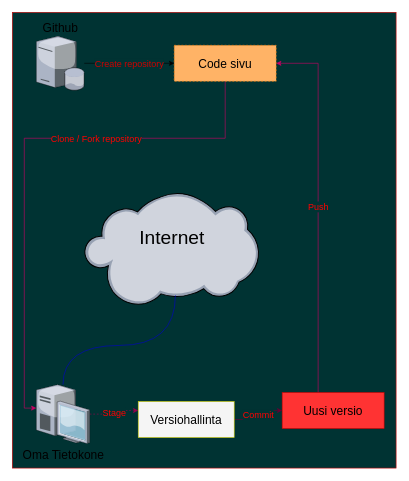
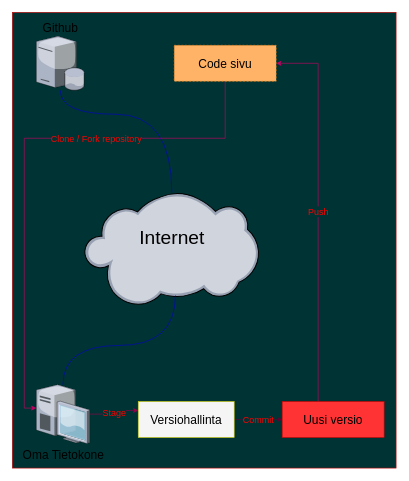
  <mxCell id="0" />
  <mxCell id="1" parent="0" />
  <mxCell id="2" value="" style="rounded=0;whiteSpace=wrap;html=1;glass=0;strokeColor=#CC0000;fontSize=15;fillColor=#003333;" vertex="1" parent="1"><mxGeometry x="20" y="20" width="640" height="760" as="geometry" /></mxCell>
  <mxCell id="3" value="Internet&lt;br style=&quot;font-size: 32px;&quot;&gt;&lt;br style=&quot;font-size: 32px;&quot;&gt;" style="verticalLabelPosition=middle;sketch=0;aspect=fixed;html=1;verticalAlign=middle;strokeColor=none;align=center;outlineConnect=0;shape=mxgraph.citrix.cloud;fontSize=32;labelPosition=center;" vertex="1" parent="1"><mxGeometry x="140" y="320" width="291.13" height="190" as="geometry" /></mxCell>
- <mxCell id="4" value="Create repository" style="edgeStyle=orthogonalEdgeStyle;rounded=0;orthogonalLoop=1;jettySize=auto;html=1;entryX=0;entryY=0.5;entryDx=0;entryDy=0;fontSize=15;fontColor=#CC0000;labelBackgroundColor=#003333;" edge="1" parent="1" source="6" target="15"><mxGeometry relative="1" as="geometry" /></mxCell>
+ <mxCell id="5" style="edgeStyle=orthogonalEdgeStyle;orthogonalLoop=1;jettySize=auto;html=1;strokeColor=#0000CC;fontSize=15;curved=1;endArrow=none;endFill=0;" edge="1" parent="1" source="6" target="3"><mxGeometry relative="1" as="geometry"><Array as="points"><mxPoint x="100" y="190" /><mxPoint x="286" y="190" /></Array></mxGeometry></mxCell>
  <mxCell id="6" value="Github" style="verticalLabelPosition=top;sketch=0;aspect=fixed;html=1;verticalAlign=bottom;strokeColor=none;align=center;outlineConnect=0;shape=mxgraph.citrix.database_server;fontSize=20;labelPosition=center;" vertex="1" parent="1"><mxGeometry x="60" y="60" width="80" height="90" as="geometry" /></mxCell>
- <mxCell id="7" value="Stage" style="edgeStyle=orthogonalEdgeStyle;rounded=0;orthogonalLoop=1;jettySize=auto;html=1;entryX=0;entryY=0.25;entryDx=0;entryDy=0;fontSize=15;strokeColor=#99004D;labelBackgroundColor=#003333;fontColor=#FF0000;dashed=1;" edge="1" parent="1" source="9" target="11"><mxGeometry relative="1" as="geometry" /></mxCell>
+ <mxCell id="7" value="Stage" style="edgeStyle=orthogonalEdgeStyle;rounded=0;orthogonalLoop=1;jettySize=auto;html=1;entryX=0;entryY=0.25;entryDx=0;entryDy=0;fontSize=15;strokeColor=#99004D;labelBackgroundColor=#003333;fontColor=#FF0000;" edge="1" parent="1" source="9" target="11"><mxGeometry relative="1" as="geometry" /></mxCell>
  <mxCell id="8" style="edgeStyle=orthogonalEdgeStyle;curved=1;orthogonalLoop=1;jettySize=auto;html=1;entryX=0.522;entryY=0.905;entryDx=0;entryDy=0;entryPerimeter=0;strokeColor=#0000CC;fontSize=15;endArrow=none;endFill=0;" edge="1" parent="1" source="9" target="3"><mxGeometry relative="1" as="geometry" /></mxCell>
  <mxCell id="9" value="Oma Tietokone" style="verticalLabelPosition=bottom;sketch=0;aspect=fixed;html=1;verticalAlign=top;strokeColor=none;align=center;outlineConnect=0;shape=mxgraph.citrix.desktop;fontSize=20;" vertex="1" parent="1"><mxGeometry x="60" y="641" width="89" height="98" as="geometry" /></mxCell>
  <mxCell id="10" value="Commit" style="edgeStyle=orthogonalEdgeStyle;rounded=0;orthogonalLoop=1;jettySize=auto;html=1;entryX=0;entryY=0.5;entryDx=0;entryDy=0;fontSize=15;strokeColor=#660033;labelBackgroundColor=#003333;fontColor=#FF0000;" edge="1" parent="1" source="11" target="13"><mxGeometry relative="1" as="geometry" /></mxCell>
  <mxCell id="11" value="Versiohallinta" style="rounded=0;whiteSpace=wrap;html=1;fontSize=20;strokeColor=#CCCC00;fillColor=#f5f5f5;" vertex="1" parent="1"><mxGeometry x="230" y="669" width="160" height="60" as="geometry" /></mxCell>
  <mxCell id="12" value="Push" style="edgeStyle=orthogonalEdgeStyle;rounded=0;orthogonalLoop=1;jettySize=auto;html=1;entryX=1;entryY=0.5;entryDx=0;entryDy=0;fontSize=15;strokeColor=#CC0066;labelBackgroundColor=#003333;fontColor=#FF0000;" edge="1" parent="1" source="13" target="15"><mxGeometry relative="1" as="geometry"><Array as="points"><mxPoint x="530" y="105" /></Array></mxGeometry></mxCell>
- <mxCell id="13" value="Uusi versio&lt;br&gt;" style="rounded=0;whiteSpace=wrap;html=1;fontSize=20;strokeColor=#CC0000;fillColor=#FF3333;" vertex="1" parent="1"><mxGeometry x="470" y="654" width="170" height="60" as="geometry" /></mxCell>
+ <mxCell id="13" value="Uusi versio&lt;br&gt;" style="rounded=0;whiteSpace=wrap;html=1;fontSize=20;strokeColor=#CC0000;fillColor=#FF3333;" vertex="1" parent="1"><mxGeometry x="470" y="669" width="170" height="60" as="geometry" /></mxCell>
  <mxCell id="14" value="Clone / Fork repository" style="edgeStyle=orthogonalEdgeStyle;rounded=0;orthogonalLoop=1;jettySize=auto;html=1;fontSize=15;strokeColor=#CC0066;labelBackgroundColor=#003333;fontColor=#FF0000;" edge="1" parent="1" source="15" target="9"><mxGeometry x="-0.311" relative="1" as="geometry"><Array as="points"><mxPoint x="375" y="230" /><mxPoint x="40" y="230" /><mxPoint x="40" y="680" /></Array><mxPoint as="offset" /></mxGeometry></mxCell>
  <mxCell id="15" value="Code sivu" style="rounded=0;whiteSpace=wrap;html=1;fontSize=20;strokeColor=#FF8000;glass=0;fillColor=#FFB366;dashed=1;" vertex="1" parent="1"><mxGeometry x="290" y="75" width="170" height="60" as="geometry" /></mxCell>
